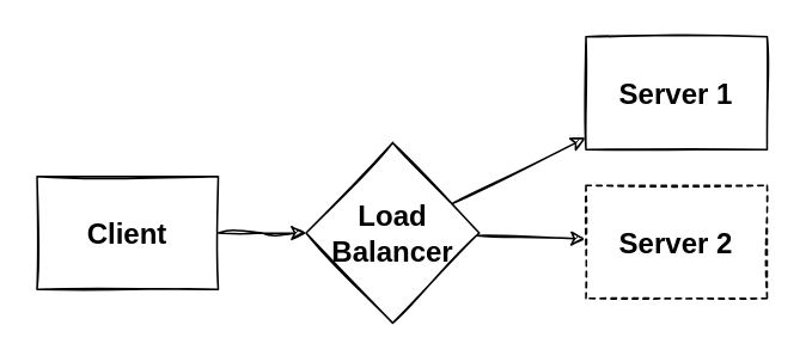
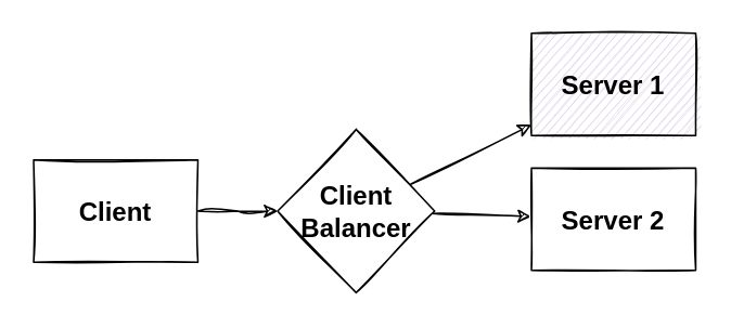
  <mxCell id="0" />
  <mxCell id="1" parent="0" />
  <mxCell id="2" value="" style="edgeStyle=orthogonalEdgeStyle;rounded=0;sketch=1;orthogonalLoop=1;jettySize=auto;html=1;fontSize=23;startArrow=none;startFill=0;strokeWidth=1;" edge="1" parent="1" source="3" target="6"><mxGeometry relative="1" as="geometry" /></mxCell>
  <mxCell id="3" value="Client" style="rounded=0;whiteSpace=wrap;html=1;fontStyle=1;fontSize=16;fontFamily=Helvetica;sketch=1;" vertex="1" parent="1"><mxGeometry x="20" y="98" width="101" height="63" as="geometry" /></mxCell>
  <mxCell id="4" style="rounded=0;sketch=1;orthogonalLoop=1;jettySize=auto;html=1;fontSize=23;startArrow=none;startFill=0;strokeWidth=1;" edge="1" parent="1" source="6" target="7"><mxGeometry relative="1" as="geometry" /></mxCell>
  <mxCell id="5" style="edgeStyle=none;rounded=0;sketch=1;orthogonalLoop=1;jettySize=auto;html=1;fontSize=23;startArrow=none;startFill=0;strokeWidth=1;" edge="1" parent="1" source="6" target="8"><mxGeometry relative="1" as="geometry" /></mxCell>
- <mxCell id="6" value="Load&lt;br&gt;Balancer" style="rhombus;whiteSpace=wrap;html=1;rounded=0;fontSize=16;fontStyle=1;sketch=1;" vertex="1" parent="1"><mxGeometry x="170" y="79.25" width="96.5" height="100.5" as="geometry" /></mxCell>
- <mxCell id="7" value="Server 1" style="rounded=0;whiteSpace=wrap;html=1;fontStyle=1;fontSize=16;fontFamily=Helvetica;sketch=1;" vertex="1" parent="1"><mxGeometry x="326" y="20" width="101" height="63" as="geometry" /></mxCell>
- <mxCell id="8" value="Server 2" style="rounded=0;whiteSpace=wrap;html=1;fontStyle=1;fontSize=16;fontFamily=Helvetica;sketch=1;dashed=1;" vertex="1" parent="1"><mxGeometry x="326" y="103" width="101" height="63" as="geometry" /></mxCell>
+ <mxCell id="6" value="Client&lt;br&gt;Balancer" style="rhombus;whiteSpace=wrap;html=1;rounded=0;fontSize=16;fontStyle=1;sketch=1;" vertex="1" parent="1"><mxGeometry x="170" y="79.25" width="96.5" height="100.5" as="geometry" /></mxCell>
+ <mxCell id="7" value="Server 1" style="rounded=0;whiteSpace=wrap;html=1;fontStyle=1;fontSize=16;fontFamily=Helvetica;sketch=1;fillColor=#e1d5e7;" vertex="1" parent="1"><mxGeometry x="326" y="20" width="101" height="63" as="geometry" /></mxCell>
+ <mxCell id="8" value="Server 2" style="rounded=0;whiteSpace=wrap;html=1;fontStyle=1;fontSize=16;fontFamily=Helvetica;sketch=1;" vertex="1" parent="1"><mxGeometry x="326" y="103" width="101" height="63" as="geometry" /></mxCell>
